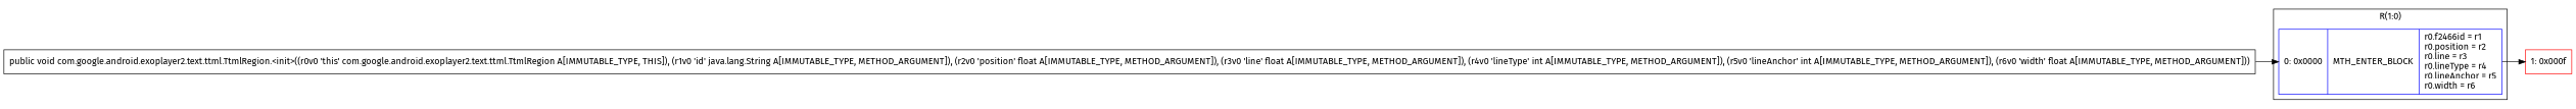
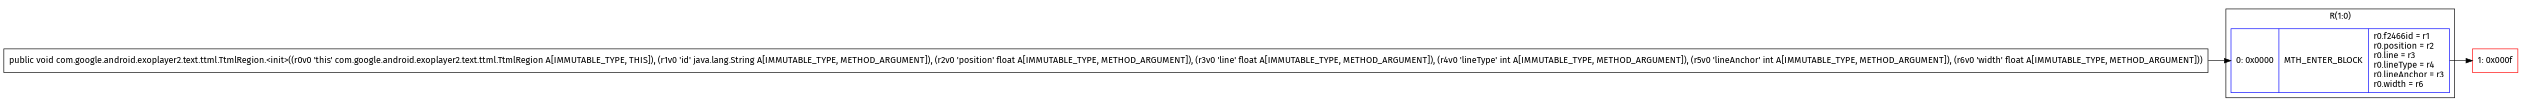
  digraph {
    rankdir=LR
    fontname="Fira Sans"
    node [shape=record fontname="Fira Sans"]
    edge [fontname="Fira Sans"]
-   n1 [color=blue label="{0\:\ 0x0000|MTH_ENTER_BLOCK\l|r0.f2466id = r1\lr0.position = r2\lr0.line = r3\lr0.lineType = r4\lr0.lineAnchor = r5\lr0.width = r6\l}"]
+   n1 [color=blue label="{0\:\ 0x0000|MTH_ENTER_BLOCK\l|r0.f2466id = r1\lr0.position = r2\lr0.line = r3\lr0.lineType = r4\lr0.lineAnchor = r3\lr0.width = r6\l}"]
    n2 [color=red label="{1\:\ 0x000f}"]
    n3 [label="{public void com.google.android.exoplayer2.text.ttml.TtmlRegion.\<init\>((r0v0 'this' com.google.android.exoplayer2.text.ttml.TtmlRegion A[IMMUTABLE_TYPE, THIS]), (r1v0 'id' java.lang.String A[IMMUTABLE_TYPE, METHOD_ARGUMENT]), (r2v0 'position' float A[IMMUTABLE_TYPE, METHOD_ARGUMENT]), (r3v0 'line' float A[IMMUTABLE_TYPE, METHOD_ARGUMENT]), (r4v0 'lineType' int A[IMMUTABLE_TYPE, METHOD_ARGUMENT]), (r5v0 'lineAnchor' int A[IMMUTABLE_TYPE, METHOD_ARGUMENT]), (r6v0 'width' float A[IMMUTABLE_TYPE, METHOD_ARGUMENT])) }"]
    subgraph cluster_1 {
      label="R(1:0)"
      n1
    }
    n1 -> n2
    n3 -> n1
  }
